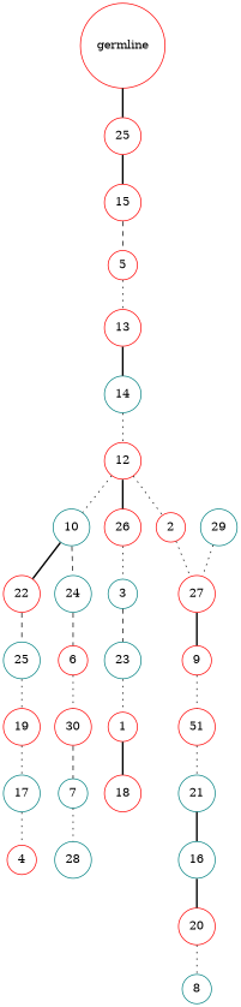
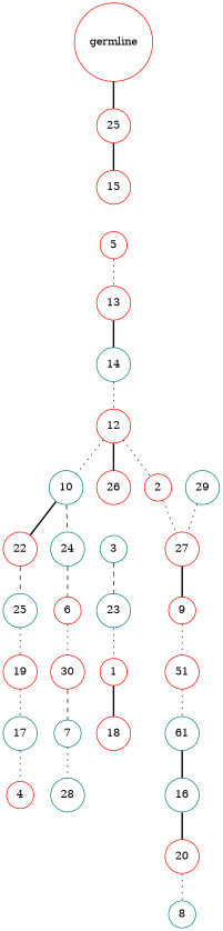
  graph {
    rankdir=UD
    splines=line
    node [color=red shape=circle]
    edge [style=dotted]
    n1 [label=germline]
    n2 [label=25]
    n3 [label=15]
    n4 [label=5]
    n5 [label=13]
    n6 [color=teal label=14]
    n7 [label=12]
    n8 [color=teal label=10]
    n9 [label=26]
    n10 [label=2]
    n11 [label=22]
    n12 [color=teal label=24]
    n13 [color=teal label=3]
    n14 [label=27]
    n15 [color=teal label=25]
    n16 [label=6]
    n17 [label=19]
    n18 [color=teal label=17]
    n19 [label=4]
    n20 [label=30]
    n21 [color=teal label=7]
    n22 [color=teal label=28]
    n23 [color=teal label=23]
    n24 [label=1]
    n25 [label=18]
    n26 [color=teal label=29]
    n27 [label=9]
    n28 [label=51]
-   n29 [color=teal label=21]
+   n29 [color=teal label=61]
    n30 [color=teal label=16]
    n31 [label=20]
    n32 [color=teal label=8]
    n1 -- n2 [style=bold]
    n2 -- n3 [style=bold]
-   n3 -- n4 [style=dashed]
    n4 -- n5
    n5 -- n6 [style=bold]
    n6 -- n7
    n7 -- n8
    n7 -- n9 [style=bold]
    n7 -- n10
    n8 -- n11 [style=bold]
    n8 -- n12 [style=dashed]
-   n9 -- n13
    n10 -- n14
    n11 -- n15 [style=dashed]
    n12 -- n16 [style=dashed]
    n13 -- n23 [style=dashed]
    n14 -- n27 [style=bold]
    n15 -- n17
    n16 -- n20
    n17 -- n18
    n18 -- n19
    n20 -- n21 [style=dashed]
    n21 -- n22
    n23 -- n24
    n24 -- n25 [style=bold]
    n26 -- n14
    n27 -- n28
    n28 -- n29
    n29 -- n30 [style=bold]
    n30 -- n31 [style=bold]
    n31 -- n32
  }
